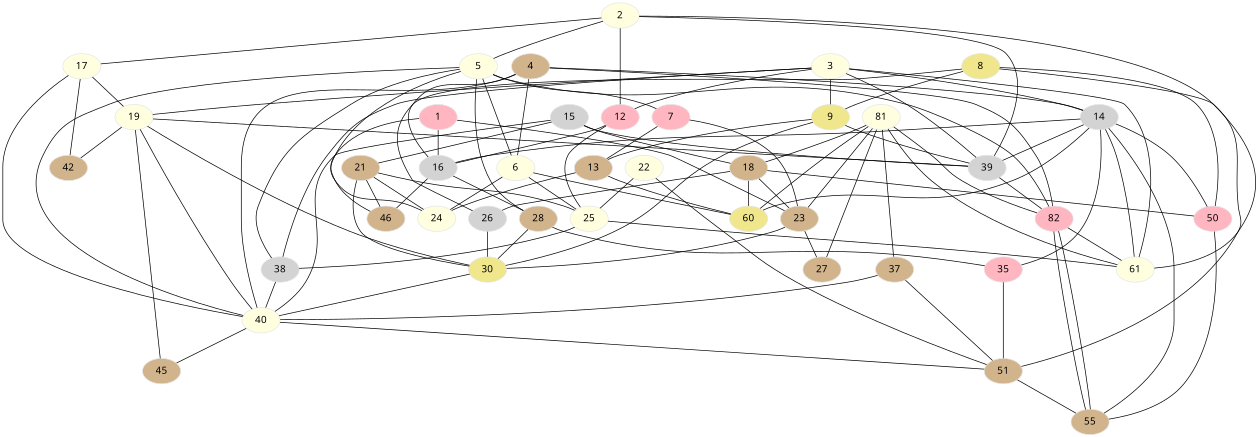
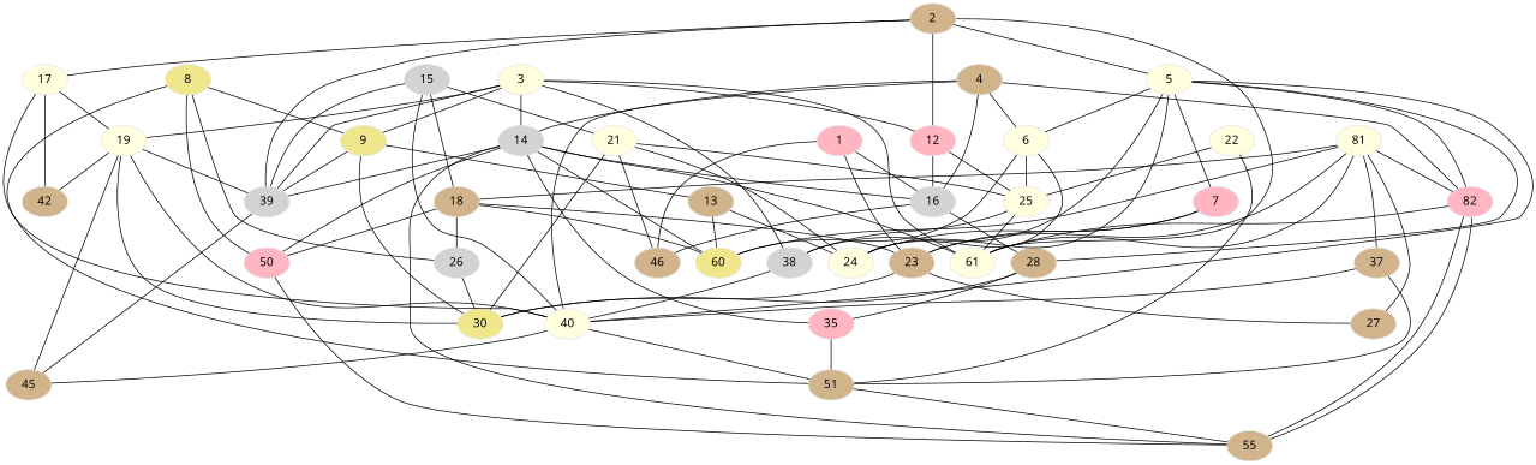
  graph {
    fontname="Noto Sans"
    node [color=gray90 fillcolor=tan fontname="Noto Sans" style=filled]
    edge [fontname="Noto Sans"]
    1 [fillcolor=lightpink super="+33"]
    16 [fillcolor=lightgrey super="+31"]
    23 [super="+48"]
    46
    28
    30 [fillcolor=khaki super="+49"]
    27
-   2 [fillcolor=lightyellow super="+10"]
+   2 [super="+10"]
    5 [fillcolor=lightyellow super="+20"]
    12 [fillcolor=lightpink]
    17 [fillcolor=lightyellow]
    39 [fillcolor=lightgrey super="+57"]
    61 [fillcolor=lightyellow super="+65"]
    38 [fillcolor=lightgrey]
    6 [fillcolor=lightyellow super="+63"]
    40 [fillcolor=lightyellow super="+41"]
    n17 [fillcolor=lightpink label=82 super="+66"]
    7 [fillcolor=lightpink]
    24 [fillcolor=lightyellow super="+58"]
    25 [fillcolor=lightyellow super="+44"]
    19 [fillcolor=lightyellow super="+29"]
    42
    3 [fillcolor=lightyellow super="+62"]
    9 [fillcolor=khaki super="+34"]
    14 [fillcolor=lightgrey super="+53"]
    13 [super="+32"]
    n27 [fillcolor=khaki label=60]
    50 [fillcolor=lightpink]
    35 [fillcolor=lightpink super="+47"]
    55 [super="+67"]
    45
    4 [super="+56"]
    51 [super="+59"]
    8 [fillcolor=khaki super="+54"]
    26 [fillcolor=lightgrey]
    n36 [fillcolor=lightyellow label=81 super="+36"]
    18 [super="+43"]
    37
    15 [fillcolor=lightgrey]
-   21 [super="+60"]
+   21 [fillcolor=lightyellow super="+60"]
    22 [fillcolor=lightyellow]
    1 -- 16
    1 -- 23
    1 -- 46
    16 -- 46
    16 -- 28
    23 -- 30
    23 -- 27
    28 -- 30
    28 -- 35
-   30 -- 40
    2 -- 5
    2 -- 12
    2 -- 17
    2 -- 39
    2 -- 61
    5 -- 28
    5 -- 38
    5 -- 6
    5 -- 40
    5 -- n17
    5 -- 7
    5 -- 24
    12 -- 16
    12 -- 25
    17 -- 40
    17 -- 19
    17 -- 42
-   39 -- n17
+   39 -- 45
    38 -- 40
    6 -- 24
    6 -- 25
    6 -- n27
    40 -- 45
    40 -- 51
    n17 -- 61
    n17 -- 55 [weight=2]
    n17 -- 55
    7 -- 23
-   7 -- 13
+   7 -- 24
    25 -- 61
    25 -- 38
    19 -- 30
    19 -- 39
    19 -- 40
    19 -- 42
    19 -- 45
    3 -- 12
    3 -- 39
    3 -- 61
    3 -- 38
    3 -- 19
    3 -- 9
    3 -- 14
    9 -- 30
    9 -- 39 [weight=2]
    9 -- 13
    14 -- 16
    14 -- 39
    14 -- 61 [weight=2]
    14 -- n27
    14 -- 50
    14 -- 35
    14 -- 55
    13 -- 24
    13 -- n27
    50 -- 55
    35 -- 51
    4 -- 16
    4 -- 6
    4 -- 40
    4 -- n17
    4 -- 14
    51 -- 55
    8 -- 9
    8 -- 50
    8 -- 51 [weight=2]
    8 -- 26
    26 -- 30
    n36 -- 23
    n36 -- 27
    n36 -- 61
    n36 -- n17
    n36 -- n27
    n36 -- 18
    n36 -- 37
    18 -- 23 [weight=2]
    18 -- n27
    18 -- 50
    18 -- 26
    37 -- 40
    37 -- 51
    15 -- 39
    15 -- 40
    15 -- 18
    15 -- 21
    21 -- 46
    21 -- 30
    21 -- 24
    21 -- 25
    22 -- 25
    22 -- 51
  }
